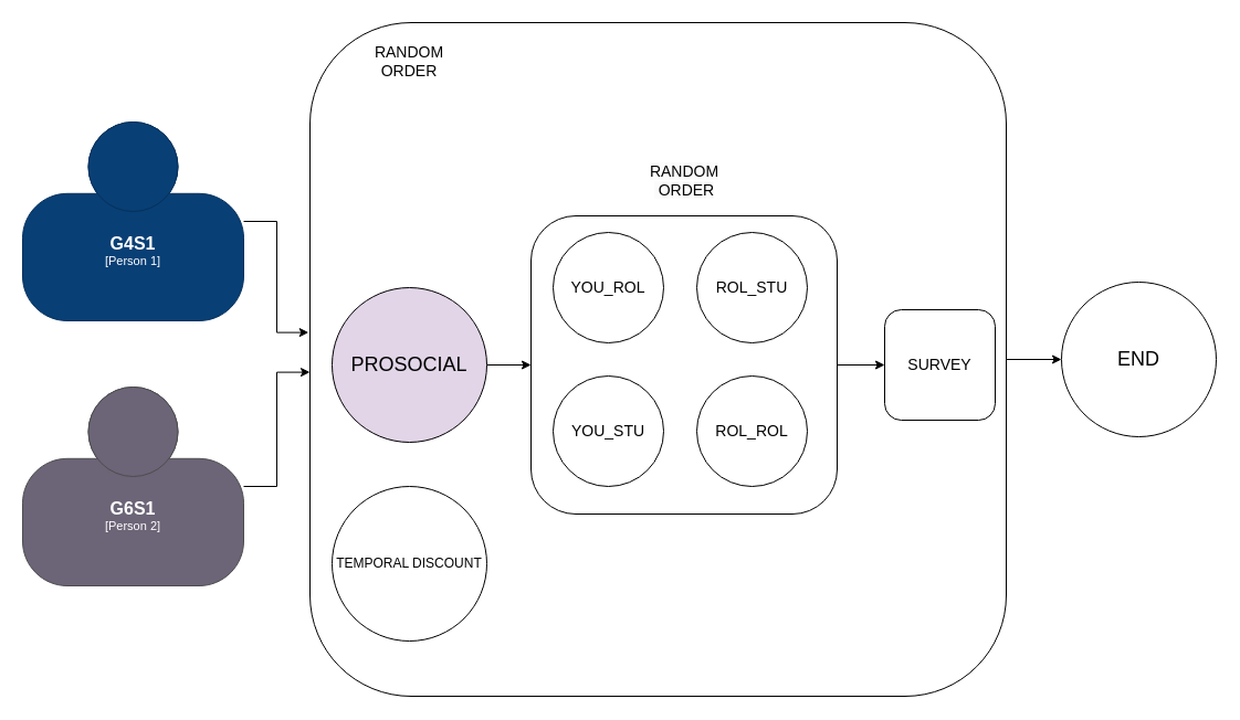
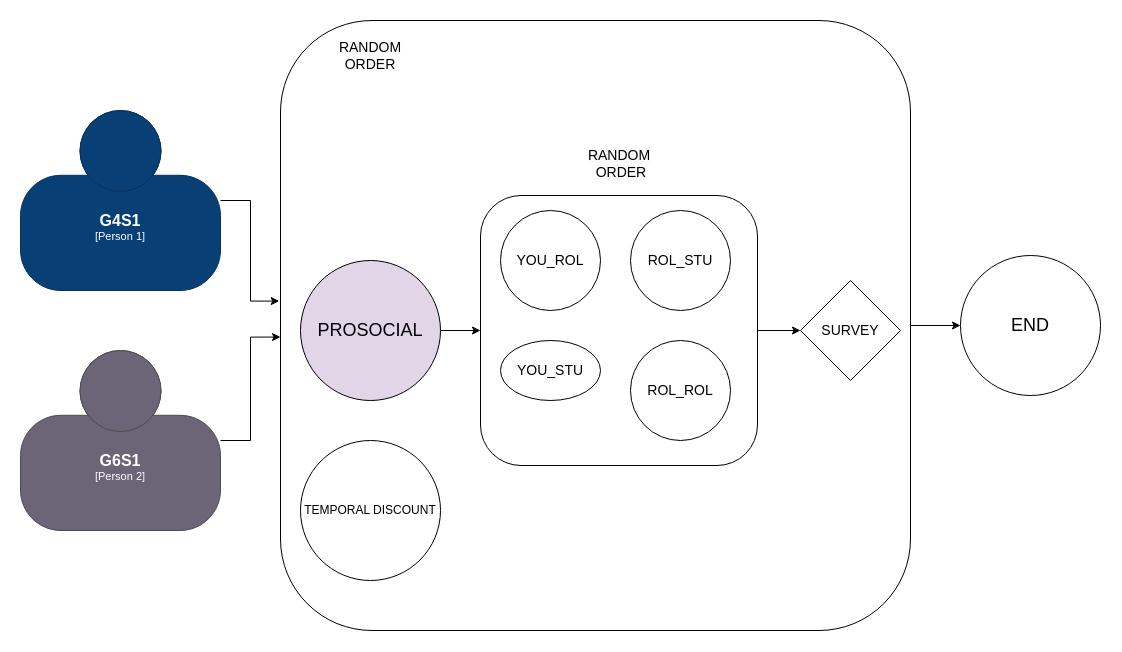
  <mxCell id="0" />
  <mxCell id="1" parent="0" />
  <mxCell id="2" style="edgeStyle=orthogonalEdgeStyle;rounded=0;orthogonalLoop=1;jettySize=auto;html=1;exitX=1;exitY=0.5;exitDx=0;exitDy=0;entryX=0;entryY=0.5;entryDx=0;entryDy=0;" edge="1" parent="1" source="3" target="18"><mxGeometry relative="1" as="geometry" /></mxCell>
  <mxCell id="3" value="" style="rounded=1;whiteSpace=wrap;html=1;" vertex="1" parent="1"><mxGeometry x="280" y="20" width="630" height="610" as="geometry" /></mxCell>
  <mxCell id="4" style="edgeStyle=orthogonalEdgeStyle;rounded=0;orthogonalLoop=1;jettySize=auto;html=1;entryX=-0.002;entryY=0.46;entryDx=0;entryDy=0;entryPerimeter=0;" edge="1" parent="1" source="5" target="3"><mxGeometry relative="1" as="geometry" /></mxCell>
  <mxCell id="5" value="&lt;font style=&quot;font-size: 16px&quot;&gt;&lt;b&gt;G4S1&lt;/b&gt;&lt;/font&gt;&lt;div&gt;[Person 1]&lt;/div&gt;&lt;br&gt;&lt;div&gt;&lt;font style=&quot;font-size: 11px&quot;&gt;&lt;font color=&quot;#cccccc&quot;&gt;&lt;/font&gt;&lt;/div&gt;" style="html=1;fontSize=11;dashed=0;whiteSpace=wrap;fillColor=#083F75;strokeColor=#06315C;fontColor=#ffffff;shape=mxgraph.c4.person2;align=center;metaEdit=1;points=[[0.5,0,0],[1,0.5,0],[1,0.75,0],[0.75,1,0],[0.5,1,0],[0.25,1,0],[0,0.75,0],[0,0.5,0]];resizable=0;" vertex="1" parent="1"><mxGeometry x="20" y="110" width="200" height="180" as="geometry" /></mxCell>
  <mxCell id="6" style="edgeStyle=orthogonalEdgeStyle;rounded=0;orthogonalLoop=1;jettySize=auto;html=1;entryX=0;entryY=0.519;entryDx=0;entryDy=0;entryPerimeter=0;" edge="1" parent="1" source="7" target="3"><mxGeometry relative="1" as="geometry" /></mxCell>
  <mxCell id="7" value="&lt;font style=&quot;font-size: 16px&quot;&gt;&lt;b&gt;G6S1&lt;/b&gt;&lt;/font&gt;&lt;div&gt;[Person 2]&lt;/div&gt;&lt;br&gt;&lt;div&gt;&lt;font style=&quot;font-size: 11px&quot;&gt;&lt;font color=&quot;#cccccc&quot;&gt;&lt;/font&gt;&lt;/div&gt;" style="html=1;fontSize=11;dashed=0;whiteSpace=wrap;fillColor=#6C6477;strokeColor=#4D4D4D;fontColor=#ffffff;shape=mxgraph.c4.person2;align=center;metaEdit=1;points=[[0.5,0,0],[1,0.5,0],[1,0.75,0],[0.75,1,0],[0.5,1,0],[0.25,1,0],[0,0.75,0],[0,0.5,0]];resizable=0;" vertex="1" parent="1"><mxGeometry x="20" y="350" width="200" height="180" as="geometry" /></mxCell>
  <mxCell id="8" style="edgeStyle=orthogonalEdgeStyle;rounded=0;orthogonalLoop=1;jettySize=auto;html=1;exitX=1;exitY=0.5;exitDx=0;exitDy=0;entryX=0;entryY=0.5;entryDx=0;entryDy=0;" edge="1" parent="1" source="9" target="10"><mxGeometry relative="1" as="geometry" /></mxCell>
  <mxCell id="9" value="" style="rounded=1;whiteSpace=wrap;html=1;" vertex="1" parent="1"><mxGeometry x="480" y="195" width="277" height="270" as="geometry" /></mxCell>
- <mxCell id="10" value="&lt;font style=&quot;font-size: 14px;&quot;&gt;SURVEY&lt;/font&gt;" style="rounded=1;whiteSpace=wrap;html=1;" vertex="1" parent="1"><mxGeometry x="800" y="280" width="100" height="100" as="geometry" /></mxCell>
+ <mxCell id="10" value="&lt;font style=&quot;font-size: 14px;&quot;&gt;SURVEY&lt;/font&gt;" style="rhombus;whiteSpace=wrap;html=1;" vertex="1" parent="1"><mxGeometry x="800" y="280" width="100" height="100" as="geometry" /></mxCell>
  <mxCell id="11" style="edgeStyle=orthogonalEdgeStyle;rounded=0;orthogonalLoop=1;jettySize=auto;html=1;exitX=1;exitY=0.5;exitDx=0;exitDy=0;entryX=0;entryY=0.5;entryDx=0;entryDy=0;" edge="1" parent="1" source="12" target="9"><mxGeometry relative="1" as="geometry" /></mxCell>
  <mxCell id="12" value="&lt;font style=&quot;font-size: 18px;&quot;&gt;PROSOCIAL&lt;/font&gt;" style="ellipse;whiteSpace=wrap;html=1;aspect=fixed;fillColor=#e1d5e7;" vertex="1" parent="1"><mxGeometry x="300" y="260" width="140" height="140" as="geometry" /></mxCell>
  <mxCell id="13" value="&lt;font style=&quot;font-size: 12px;&quot;&gt;TEMPORAL DISCOUNT&lt;/font&gt;" style="ellipse;whiteSpace=wrap;html=1;aspect=fixed;" vertex="1" parent="1"><mxGeometry x="300" y="440" width="140" height="140" as="geometry" /></mxCell>
  <mxCell id="14" value="&lt;font style=&quot;font-size: 14px;&quot;&gt;YOU_ROL&lt;/font&gt;" style="ellipse;whiteSpace=wrap;html=1;aspect=fixed;" vertex="1" parent="1"><mxGeometry x="500" y="210" width="100" height="100" as="geometry" /></mxCell>
- <mxCell id="15" value="&lt;font style=&quot;font-size: 14px;&quot;&gt;YOU_STU&lt;/font&gt;" style="ellipse;whiteSpace=wrap;html=1;aspect=fixed;" vertex="1" parent="1"><mxGeometry x="500" y="340" width="100" height="100" as="geometry" /></mxCell>
+ <mxCell id="15" value="&lt;font style=&quot;font-size: 14px;&quot;&gt;YOU_STU&lt;/font&gt;" style="ellipse;whiteSpace=wrap;html=1;aspect=fixed;" vertex="1" parent="1"><mxGeometry x="500" y="340" width="100" height="60" as="geometry" /></mxCell>
  <mxCell id="16" value="&lt;font style=&quot;font-size: 14px;&quot;&gt;ROL_STU&lt;/font&gt;" style="ellipse;whiteSpace=wrap;html=1;aspect=fixed;" vertex="1" parent="1"><mxGeometry x="630" y="210" width="100" height="100" as="geometry" /></mxCell>
  <mxCell id="17" value="&lt;font style=&quot;font-size: 14px;&quot;&gt;ROL_ROL&lt;/font&gt;" style="ellipse;whiteSpace=wrap;html=1;aspect=fixed;" vertex="1" parent="1"><mxGeometry x="630" y="340" width="100" height="100" as="geometry" /></mxCell>
  <mxCell id="18" value="&lt;font style=&quot;font-size: 18px;&quot;&gt;END&lt;/font&gt;" style="ellipse;whiteSpace=wrap;html=1;aspect=fixed;" vertex="1" parent="1"><mxGeometry x="960" y="255" width="140" height="140" as="geometry" /></mxCell>
  <mxCell id="19" value="&lt;font style=&quot;font-size: 14px;&quot;&gt;RANDOM ORDER&lt;/font&gt;" style="text;html=1;strokeColor=none;fillColor=none;align=center;verticalAlign=middle;whiteSpace=wrap;rounded=0;" vertex="1" parent="1"><mxGeometry x="340" y="40" width="60" height="30" as="geometry" /></mxCell>
  <mxCell id="20" value="&lt;span style=&quot;color: rgb(0, 0, 0); font-family: Helvetica; font-size: 14px; font-style: normal; font-variant-ligatures: normal; font-variant-caps: normal; font-weight: 400; letter-spacing: normal; orphans: 2; text-indent: 0px; text-transform: none; widows: 2; word-spacing: 0px; -webkit-text-stroke-width: 0px; background-color: rgb(251, 251, 251); text-decoration-thickness: initial; text-decoration-style: initial; text-decoration-color: initial; float: none; display: inline !important;&quot;&gt;RANDOM&lt;br&gt;&amp;nbsp;ORDER&lt;/span&gt;" style="text;whiteSpace=wrap;html=1;align=center;" vertex="1" parent="1"><mxGeometry x="573.5" y="140" width="90" height="40" as="geometry" /></mxCell>
